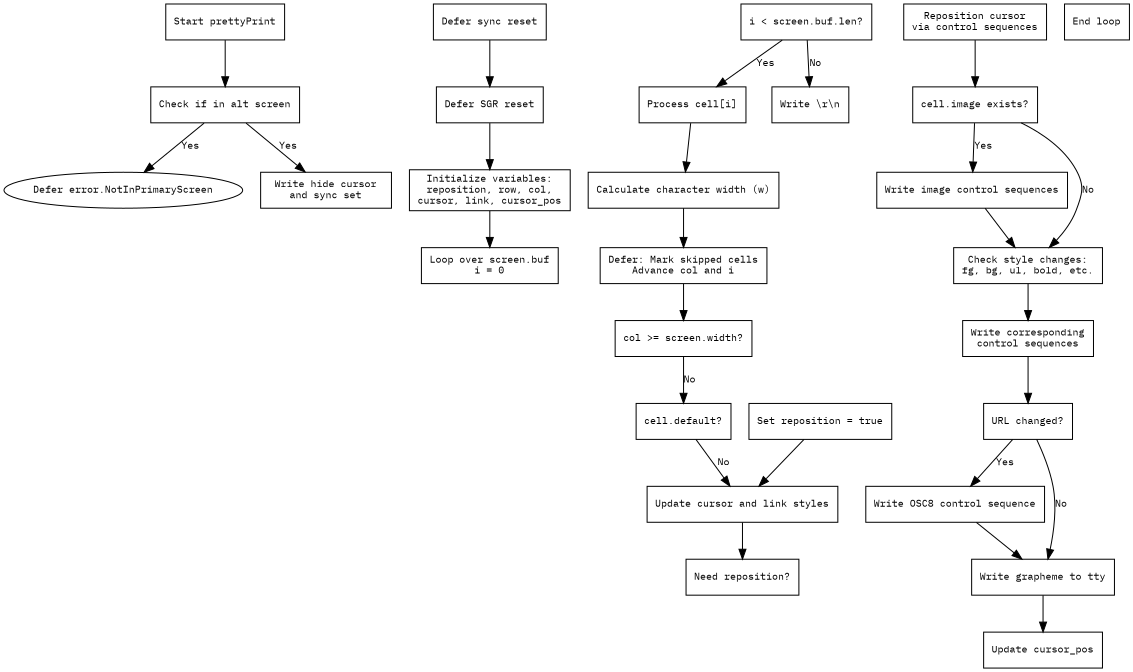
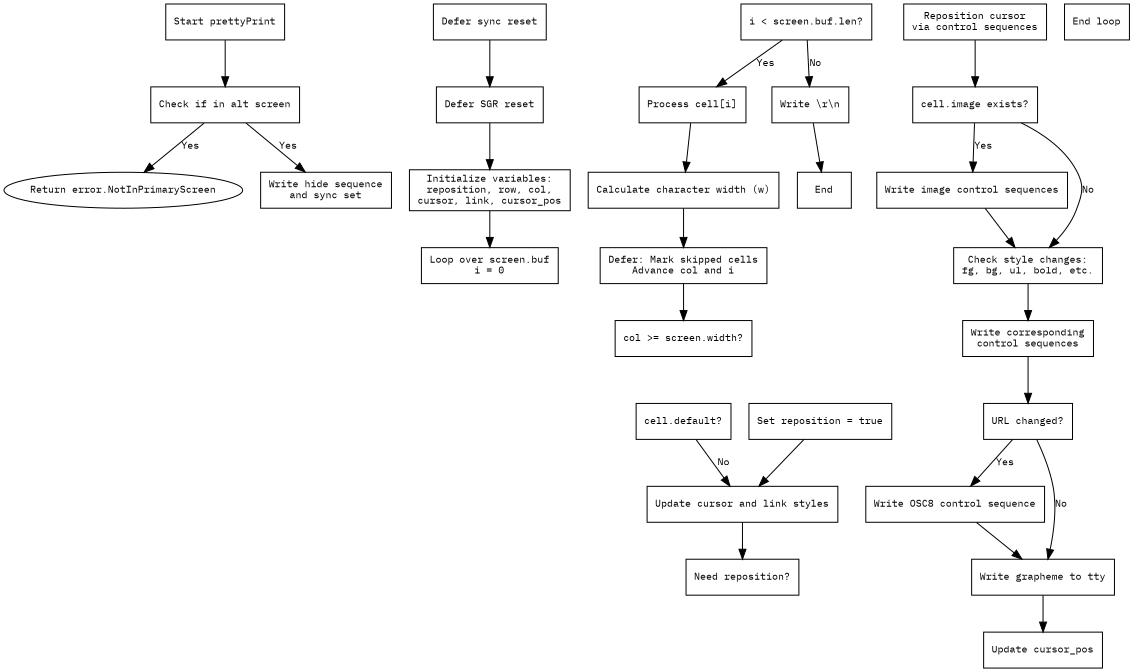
  digraph {
    fontname="IBM Plex Mono"
    node [fontname="IBM Plex Mono" fontsize=10 shape=rectangle]
    edge [fontname="IBM Plex Mono" fontsize=10]
    n1 [label="Start prettyPrint"]
    n2 [label="Check if in alt screen"]
-   n3 [label="Defer error.NotInPrimaryScreen" shape=oval]
-   n4 [label="Write hide cursor\nand sync set"]
+   n3 [label="Return error.NotInPrimaryScreen" shape=oval]
+   n4 [label="Write hide sequence\nand sync set"]
    n5 [label="Defer sync reset"]
    n6 [label="Defer SGR reset"]
    n7 [label="Initialize variables:\nreposition, row, col,\ncursor, link, cursor_pos"]
    n8 [label="Loop over screen.buf\ni = 0"]
    n9 [label="i < screen.buf.len?"]
    n10 [label="Process cell[i]"]
    n11 [label="Write \\r\\n"]
    n12 [label="Calculate character width (w)"]
+   n13 [label=End]
    n14 [label="Defer: Mark skipped cells\nAdvance col and i"]
    n15 [label="col >= screen.width?"]
    n16 [label="cell.default?"]
    n17 [label="Update cursor and link styles"]
    n18 [label="Set reposition = true"]
    n19 [label="Need reposition?"]
    n20 [label="Reposition cursor\nvia control sequences"]
    n21 [label="cell.image exists?"]
    n22 [label="Write image control sequences"]
    n23 [label="Check style changes:\nfg, bg, ul, bold, etc."]
    n24 [label="Write corresponding\ncontrol sequences"]
    n25 [label="URL changed?"]
    n26 [label="Write OSC8 control sequence"]
    n27 [label="Write grapheme to tty"]
    n28 [label="Update cursor_pos"]
    n29 [label="End loop"]
    n1 -> n2
    n2 -> n3 [label=Yes]
    n2 -> n4 [label=Yes]
    n5 -> n6
    n6 -> n7
    n7 -> n8
    n9 -> n10 [label=Yes]
    n9 -> n11 [label=No]
    n10 -> n12
+   n11 -> n13
    n12 -> n14
    n14 -> n15
-   n15 -> n16 [label=No]
    n16 -> n17 [label=No]
    n17 -> n19
    n18 -> n17
    n20 -> n21
    n21 -> n22 [label=Yes]
    n21 -> n23 [label=No]
    n22 -> n23
    n23 -> n24
    n24 -> n25
    n25 -> n26 [label=Yes]
    n25 -> n27 [label=No]
    n26 -> n27
    n27 -> n28
  }
